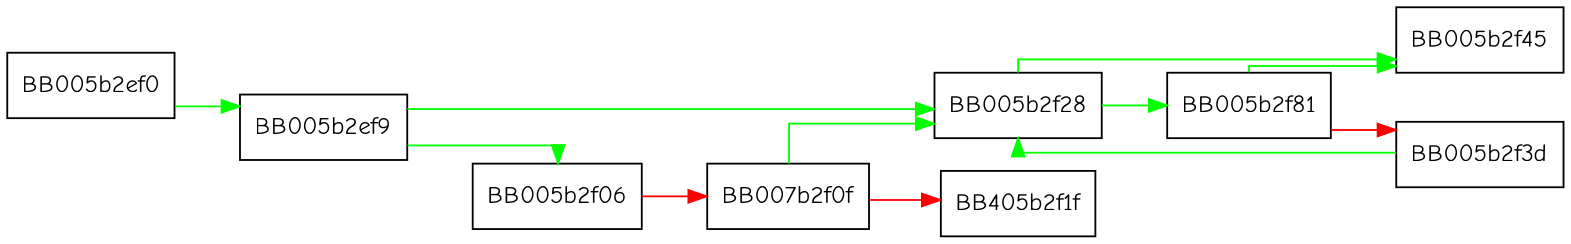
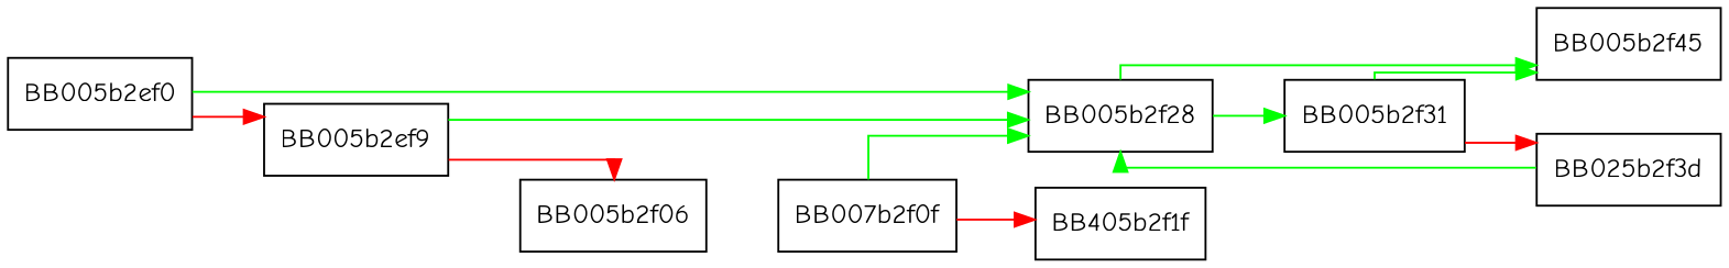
  digraph {
    fontname="Comic Neue"
    rankdir=LR
    splines=ortho
    node [fontname="Comic Neue" shape=box]
    edge [color=green fontname="Comic Neue"]
    BB005b2ef0
    BB005b2f28
    BB005b2ef9
    n4 [label=BB005b2f45]
-   BB005b2f31 [label=BB005b2f81]
+   BB005b2f31
    BB005b2f06
-   BB005b2f3d
+   BB005b2f3d [label=BB025b2f3d]
    n8 [label=BB007b2f0f]
    n9 [label=BB405b2f1f]
-   BB005b2ef0 -> BB005b2ef9
+   BB005b2ef0 -> BB005b2f28
+   BB005b2ef0 -> BB005b2ef9 [color=red]
    BB005b2f28 -> n4
    BB005b2f28 -> BB005b2f31
    BB005b2ef9 -> BB005b2f28
-   BB005b2ef9 -> BB005b2f06
+   BB005b2ef9 -> BB005b2f06 [color=red]
    BB005b2f31 -> n4
    BB005b2f31 -> BB005b2f3d [color=red]
-   BB005b2f06 -> n8 [color=red]
    BB005b2f3d -> BB005b2f28
    n8 -> BB005b2f28
    n8 -> n9 [color=red]
  }
